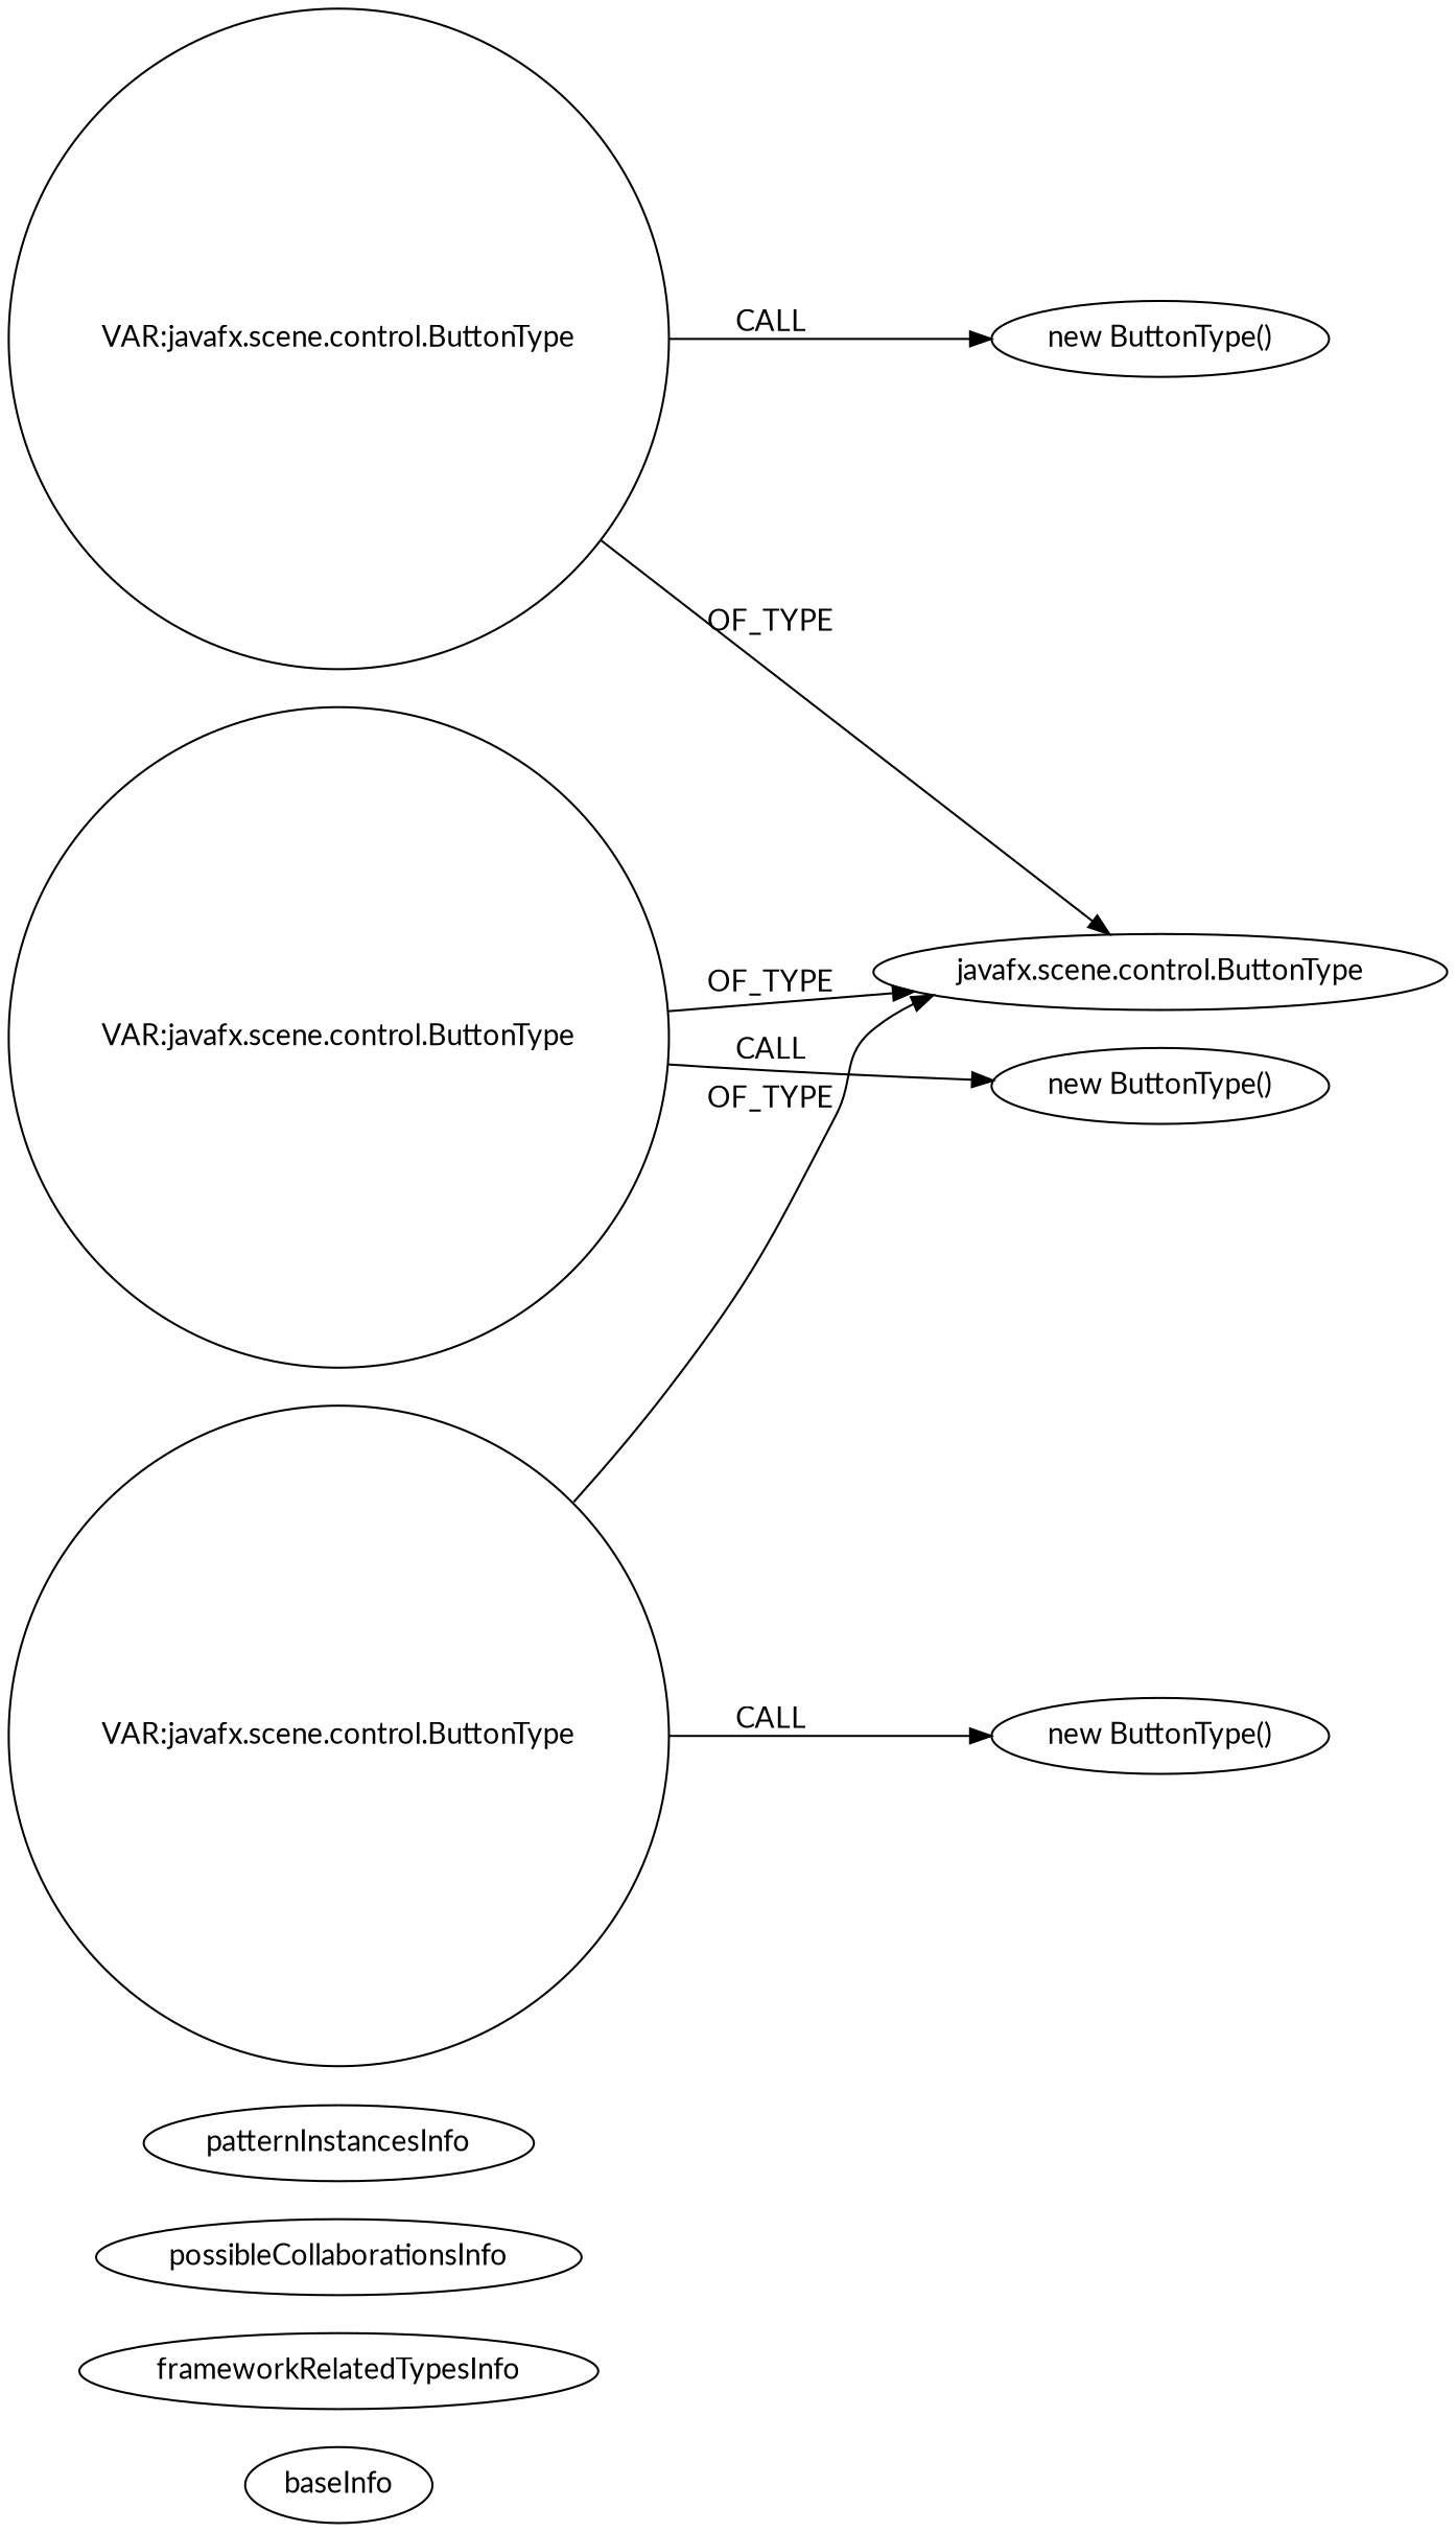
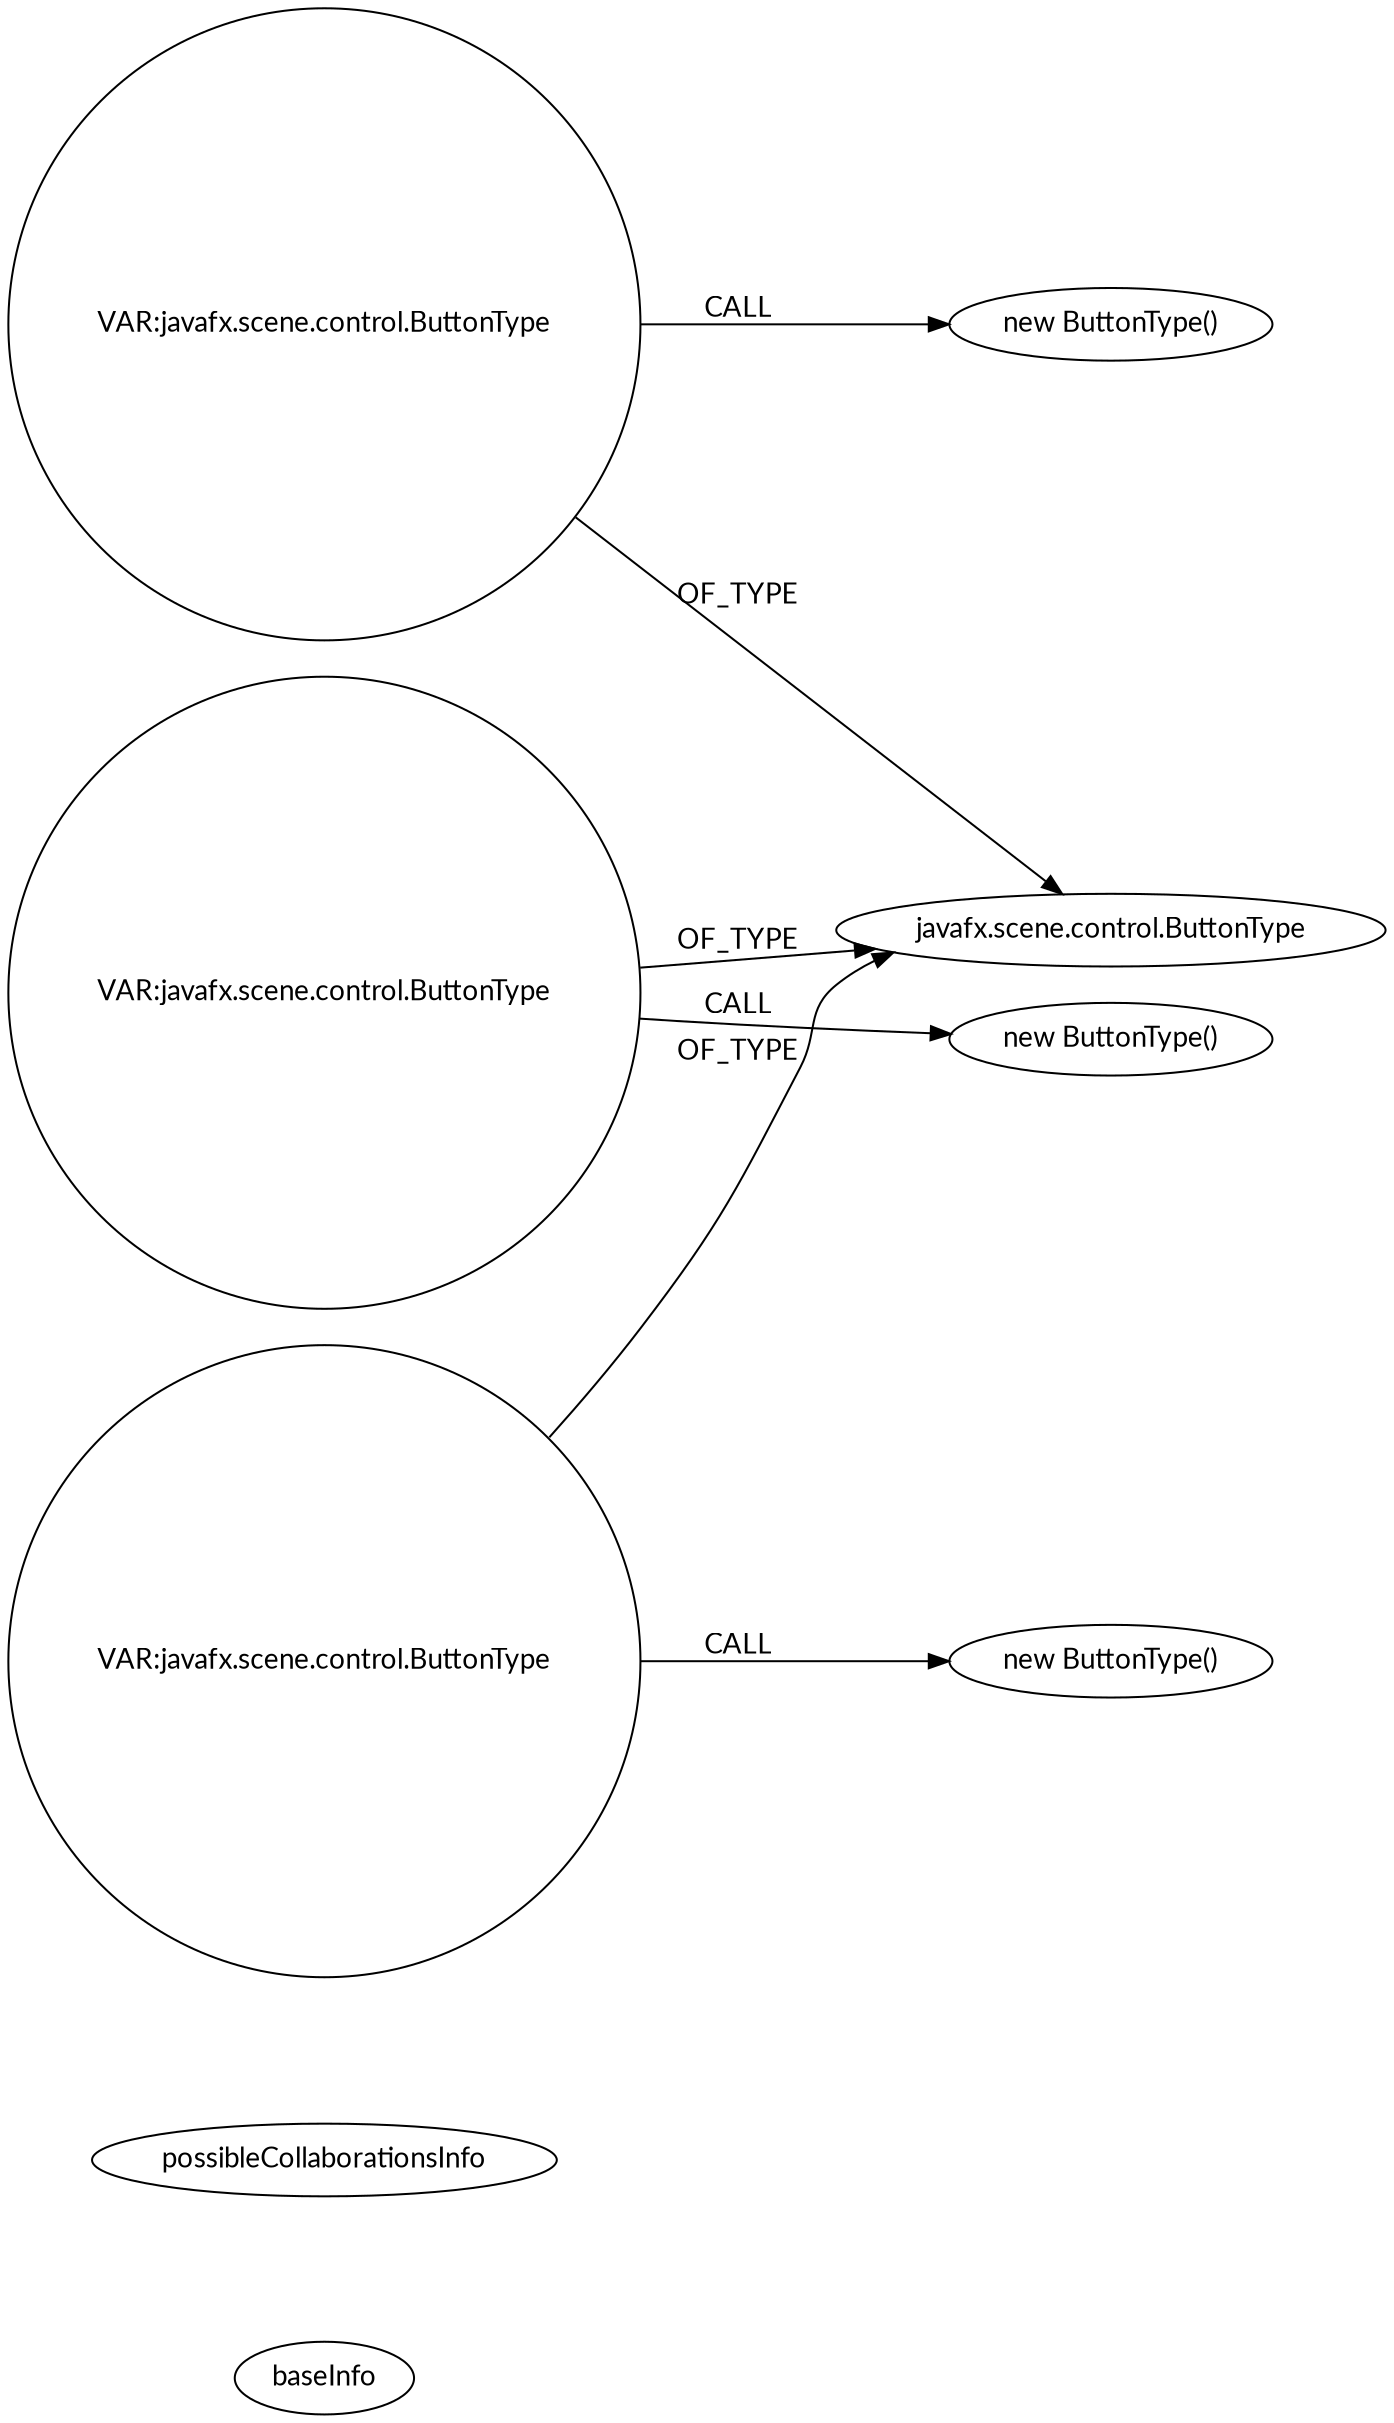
  digraph {
    fontname=Lato
    rankdir=LR
    node [fontname=Lato isFrameworkType=false]
    edge [fontname=Lato]
    baseInfo [category=pattern graphId=3680 isAnonymous=false possibleRelation=false isFrameworkType=""]
-   frameworkRelatedTypesInfo [isFrameworkType=""]
    possibleCollaborationsInfo [isFrameworkType=""]
-   patternInstancesInfo [0="bianconejo-CEFX~/bianconejo-CEFX/CEFX-master/src/cefx/Main.java~void gotoPrincipal()~2033" 1="bianconejo-CEFX~/bianconejo-CEFX/CEFX-master/src/cefx/Main.java~Main~2032" isFrameworkType=""]
    n5 [label="new ButtonType()" vertexType=CONSTRUCTOR_CALL]
    n6 [label="VAR:javafx.scene.control.ButtonType" shape=circle vertexType=VARIABLE_EXPRESION]
    n7 [label="javafx.scene.control.ButtonType" vertexType=FRAMEWORK_CLASS_TYPE]
    n8 [label="VAR:javafx.scene.control.ButtonType" shape=circle vertexType=VARIABLE_EXPRESION]
    n9 [label="new ButtonType()" vertexType=CONSTRUCTOR_CALL]
    n10 [label="VAR:javafx.scene.control.ButtonType" shape=circle vertexType=VARIABLE_EXPRESION]
    n11 [label="new ButtonType()" vertexType=CONSTRUCTOR_CALL]
    n6 -> n5 [label=CALL]
    n6 -> n7 [label=OF_TYPE]
    n8 -> n7 [label=OF_TYPE]
    n8 -> n9 [label=CALL]
    n10 -> n7 [label=OF_TYPE]
    n10 -> n11 [label=CALL]
  }
